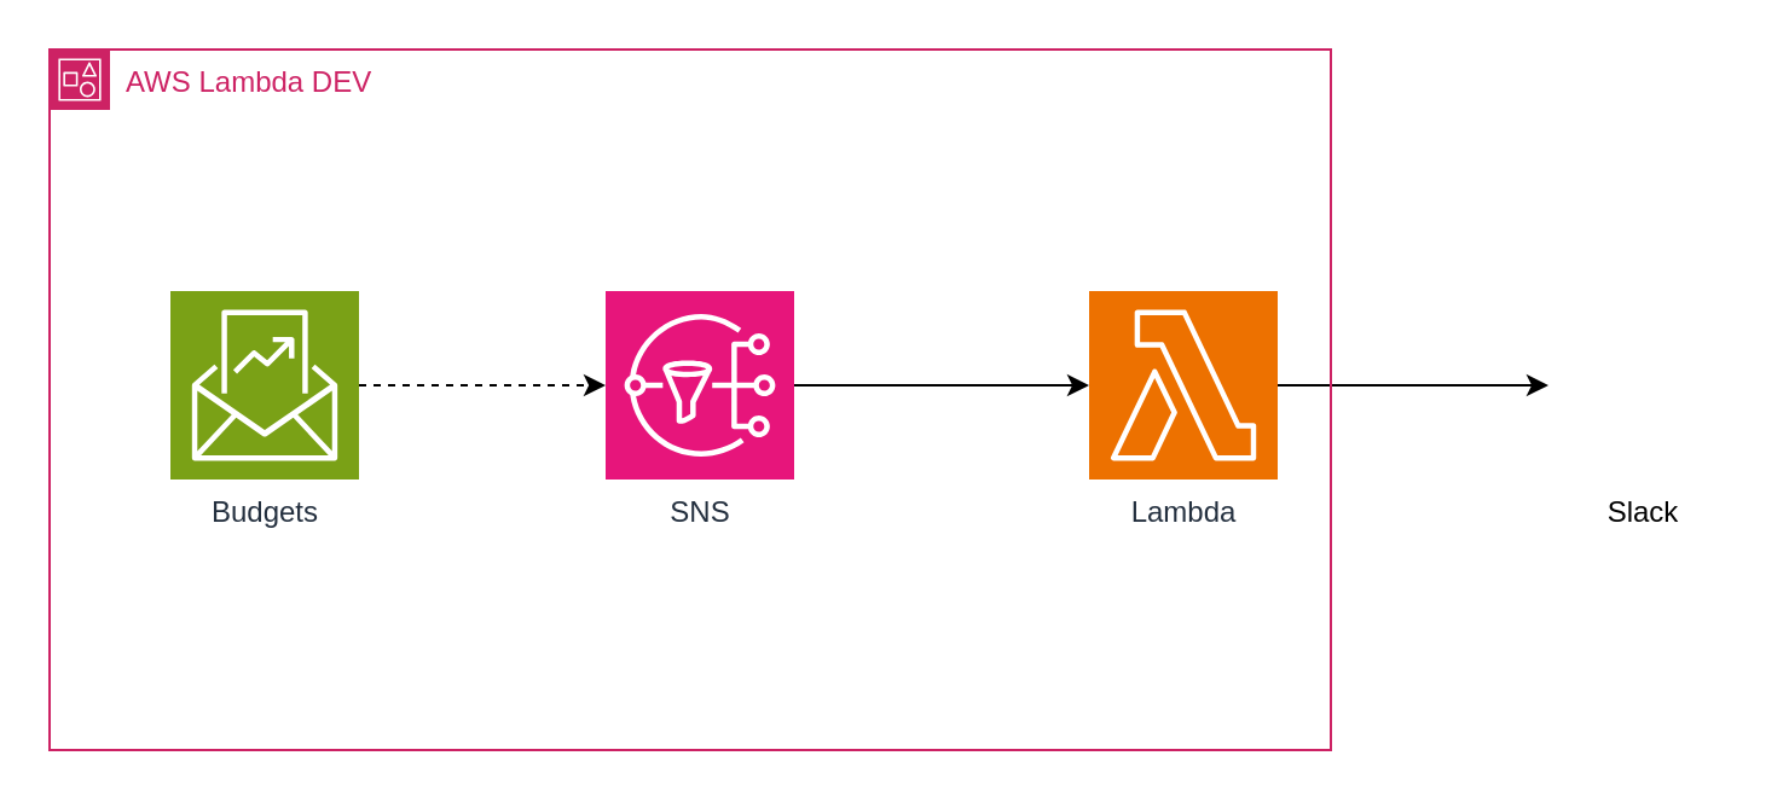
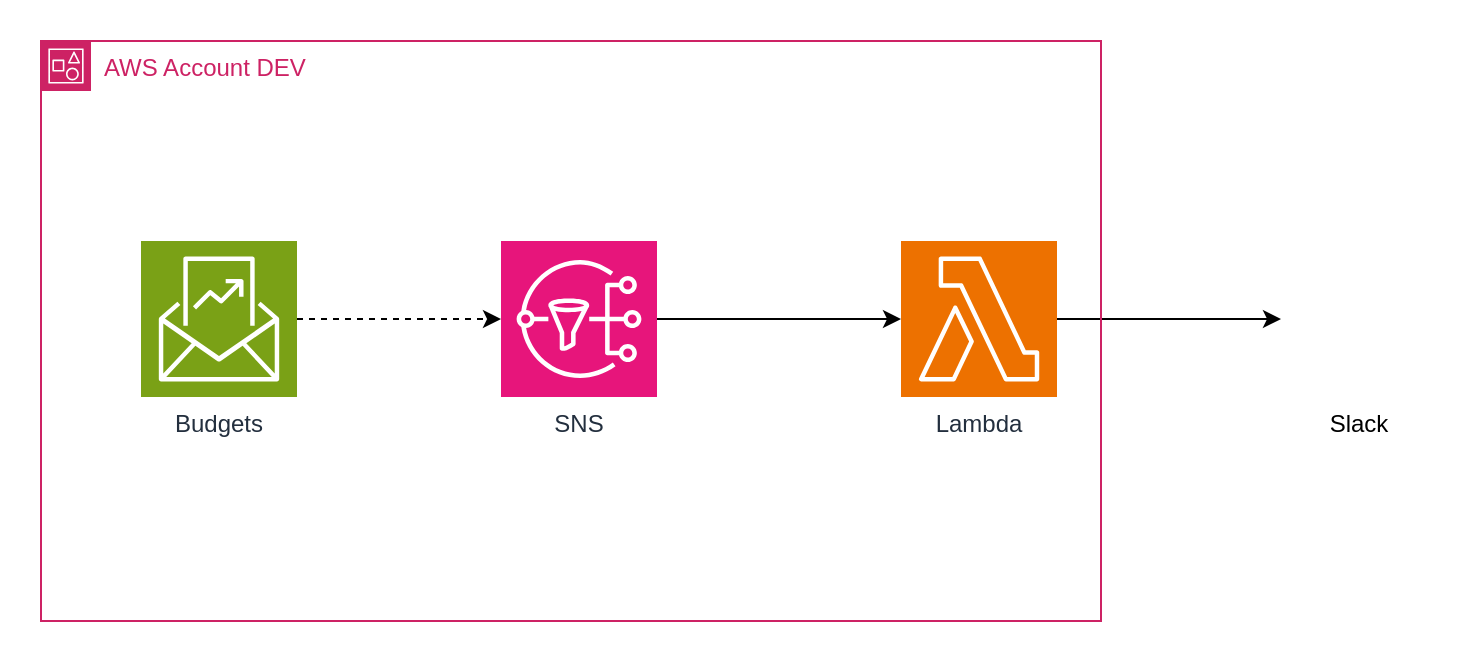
  <mxCell id="0" />
  <mxCell id="1" parent="0" />
  <mxCell id="2" value="SNS" style="sketch=0;points=[[0,0,0],[0.25,0,0],[0.5,0,0],[0.75,0,0],[1,0,0],[0,1,0],[0.25,1,0],[0.5,1,0],[0.75,1,0],[1,1,0],[0,0.25,0],[0,0.5,0],[0,0.75,0],[1,0.25,0],[1,0.5,0],[1,0.75,0]];outlineConnect=0;fontColor=#232F3E;fillColor=#E7157B;strokeColor=#ffffff;dashed=0;verticalLabelPosition=bottom;verticalAlign=top;align=center;html=1;fontSize=12;fontStyle=0;aspect=fixed;shape=mxgraph.aws4.resourceIcon;resIcon=mxgraph.aws4.sns;" parent="1" vertex="1"><mxGeometry x="250" y="120" width="78" height="78" as="geometry" /></mxCell>
  <mxCell id="3" value="Slack" style="shape=image;html=1;verticalAlign=top;verticalLabelPosition=bottom;labelBackgroundColor=#ffffff;imageAspect=0;aspect=fixed;image=https://cdn2.iconfinder.com/data/icons/social-media-2285/512/1_Slack_colored_svg-128.png" parent="1" vertex="1"><mxGeometry x="640" y="120" width="78" height="78" as="geometry" /></mxCell>
  <mxCell id="4" style="edgeStyle=orthogonalEdgeStyle;rounded=0;orthogonalLoop=1;jettySize=auto;html=1;entryX=0;entryY=0.5;entryDx=0;entryDy=0;" parent="1" source="9" target="3" edge="1"><mxGeometry relative="1" as="geometry" /></mxCell>
  <mxCell id="5" style="edgeStyle=orthogonalEdgeStyle;rounded=0;orthogonalLoop=1;jettySize=auto;html=1;dashed=1;" parent="1" source="8" target="2" edge="1"><mxGeometry relative="1" as="geometry" /></mxCell>
  <mxCell id="6" style="edgeStyle=orthogonalEdgeStyle;rounded=0;orthogonalLoop=1;jettySize=auto;html=1;entryX=0;entryY=0.5;entryDx=0;entryDy=0;entryPerimeter=0;" parent="1" source="2" target="9" edge="1"><mxGeometry relative="1" as="geometry" /></mxCell>
- <mxCell id="7" value="AWS Lambda DEV" style="points=[[0,0],[0.25,0],[0.5,0],[0.75,0],[1,0],[1,0.25],[1,0.5],[1,0.75],[1,1],[0.75,1],[0.5,1],[0.25,1],[0,1],[0,0.75],[0,0.5],[0,0.25]];outlineConnect=0;gradientColor=none;html=1;whiteSpace=wrap;fontSize=12;fontStyle=0;container=1;pointerEvents=0;collapsible=0;recursiveResize=0;shape=mxgraph.aws4.group;grIcon=mxgraph.aws4.group_account;strokeColor=#CD2264;fillColor=none;verticalAlign=top;align=left;spacingLeft=30;fontColor=#CD2264;dashed=0;" parent="1" vertex="1"><mxGeometry x="20" y="20" width="530" height="290" as="geometry" /></mxCell>
+ <mxCell id="7" value="AWS Account DEV" style="points=[[0,0],[0.25,0],[0.5,0],[0.75,0],[1,0],[1,0.25],[1,0.5],[1,0.75],[1,1],[0.75,1],[0.5,1],[0.25,1],[0,1],[0,0.75],[0,0.5],[0,0.25]];outlineConnect=0;gradientColor=none;html=1;whiteSpace=wrap;fontSize=12;fontStyle=0;container=1;pointerEvents=0;collapsible=0;recursiveResize=0;shape=mxgraph.aws4.group;grIcon=mxgraph.aws4.group_account;strokeColor=#CD2264;fillColor=none;verticalAlign=top;align=left;spacingLeft=30;fontColor=#CD2264;dashed=0;" parent="1" vertex="1"><mxGeometry x="20" y="20" width="530" height="290" as="geometry" /></mxCell>
  <mxCell id="8" value="Budgets" style="sketch=0;points=[[0,0,0],[0.25,0,0],[0.5,0,0],[0.75,0,0],[1,0,0],[0,1,0],[0.25,1,0],[0.5,1,0],[0.75,1,0],[1,1,0],[0,0.25,0],[0,0.5,0],[0,0.75,0],[1,0.25,0],[1,0.5,0],[1,0.75,0]];outlineConnect=0;fontColor=#232F3E;fillColor=#7AA116;strokeColor=#ffffff;dashed=0;verticalLabelPosition=bottom;verticalAlign=top;align=center;html=1;fontSize=12;fontStyle=0;aspect=fixed;shape=mxgraph.aws4.resourceIcon;resIcon=mxgraph.aws4.budgets_2;" parent="7" vertex="1"><mxGeometry x="50" y="100" width="78" height="78" as="geometry" /></mxCell>
  <mxCell id="9" value="Lambda" style="sketch=0;points=[[0,0,0],[0.25,0,0],[0.5,0,0],[0.75,0,0],[1,0,0],[0,1,0],[0.25,1,0],[0.5,1,0],[0.75,1,0],[1,1,0],[0,0.25,0],[0,0.5,0],[0,0.75,0],[1,0.25,0],[1,0.5,0],[1,0.75,0]];outlineConnect=0;fontColor=#232F3E;fillColor=#ED7100;strokeColor=#ffffff;dashed=0;verticalLabelPosition=bottom;verticalAlign=top;align=center;html=1;fontSize=12;fontStyle=0;aspect=fixed;shape=mxgraph.aws4.resourceIcon;resIcon=mxgraph.aws4.lambda;" parent="7" vertex="1"><mxGeometry x="430" y="100" width="78" height="78" as="geometry" /></mxCell>
